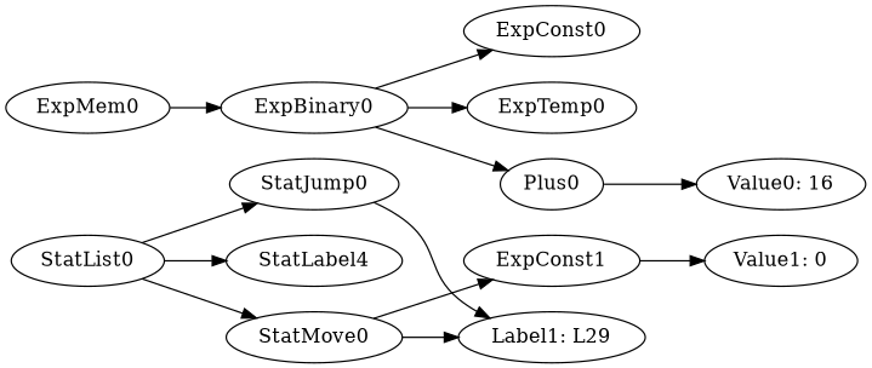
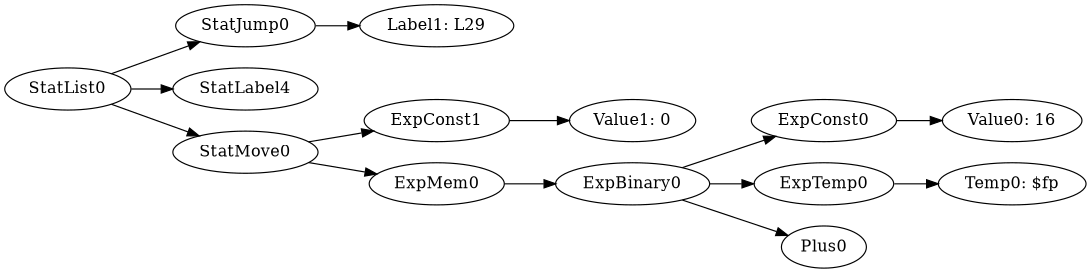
  digraph {
    ordering=out
    rankdir=LR
    ExpConst1
    "Value1: 0"
    ExpMem0
    ExpBinary0
    ExpConst0
    ExpTemp0
    Plus0
    "Value0: 16"
+   "Temp0: $fp"
    StatJump0
    "Label1: L29"
    n12 [label=StatLabel4]
    StatList0
    StatMove0
    ExpConst1 -> "Value1: 0"
    ExpMem0 -> ExpBinary0
    ExpBinary0 -> ExpConst0
    ExpBinary0 -> ExpTemp0
    ExpBinary0 -> Plus0
-   Plus0 -> "Value0: 16"
+   ExpConst0 -> "Value0: 16"
+   ExpTemp0 -> "Temp0: $fp"
    StatJump0 -> "Label1: L29"
    StatList0 -> StatJump0
    StatList0 -> n12
    StatList0 -> StatMove0
    StatMove0 -> ExpConst1
-   StatMove0 -> "Label1: L29"
+   StatMove0 -> ExpMem0
  }
